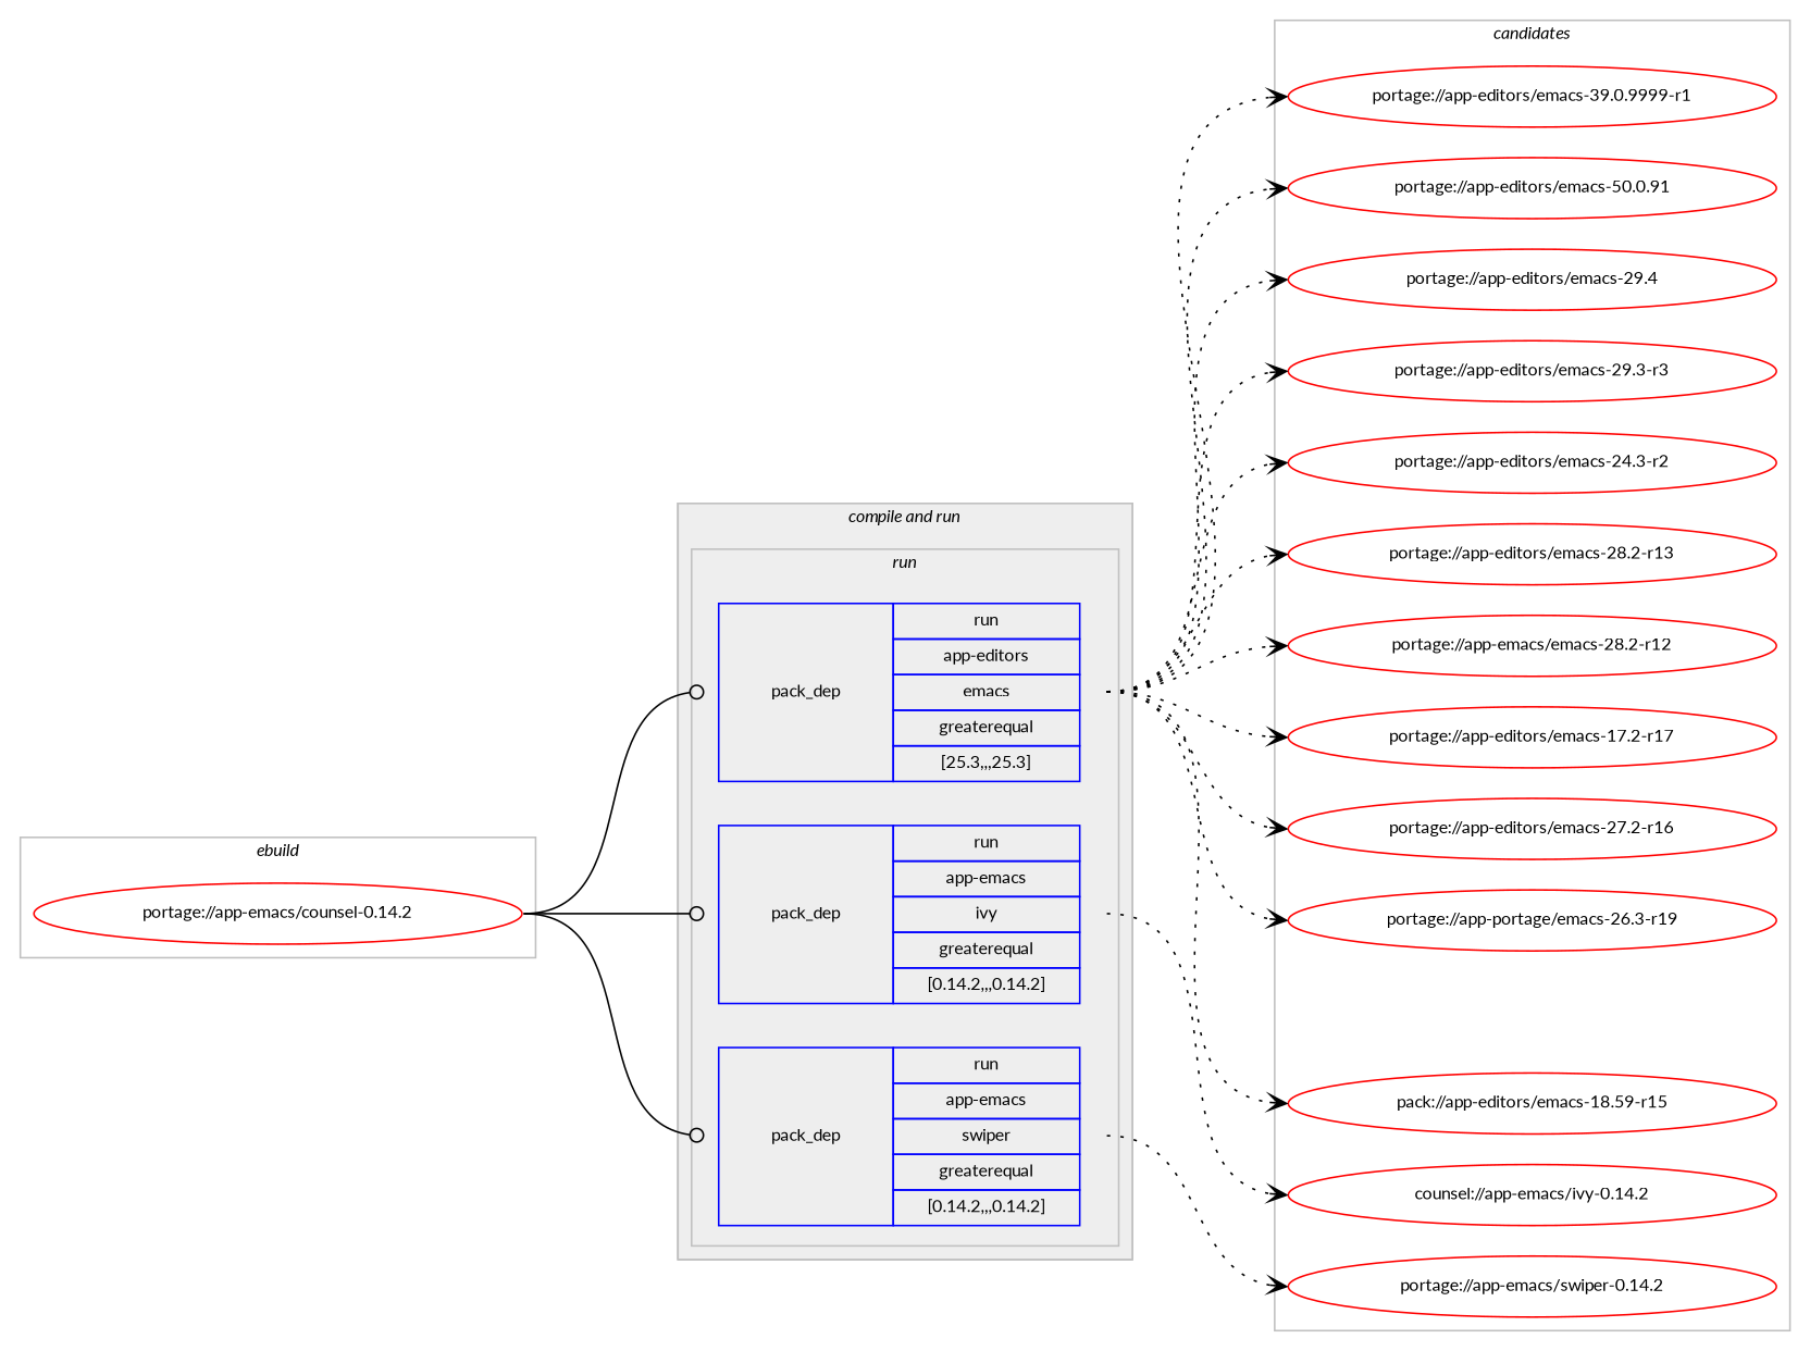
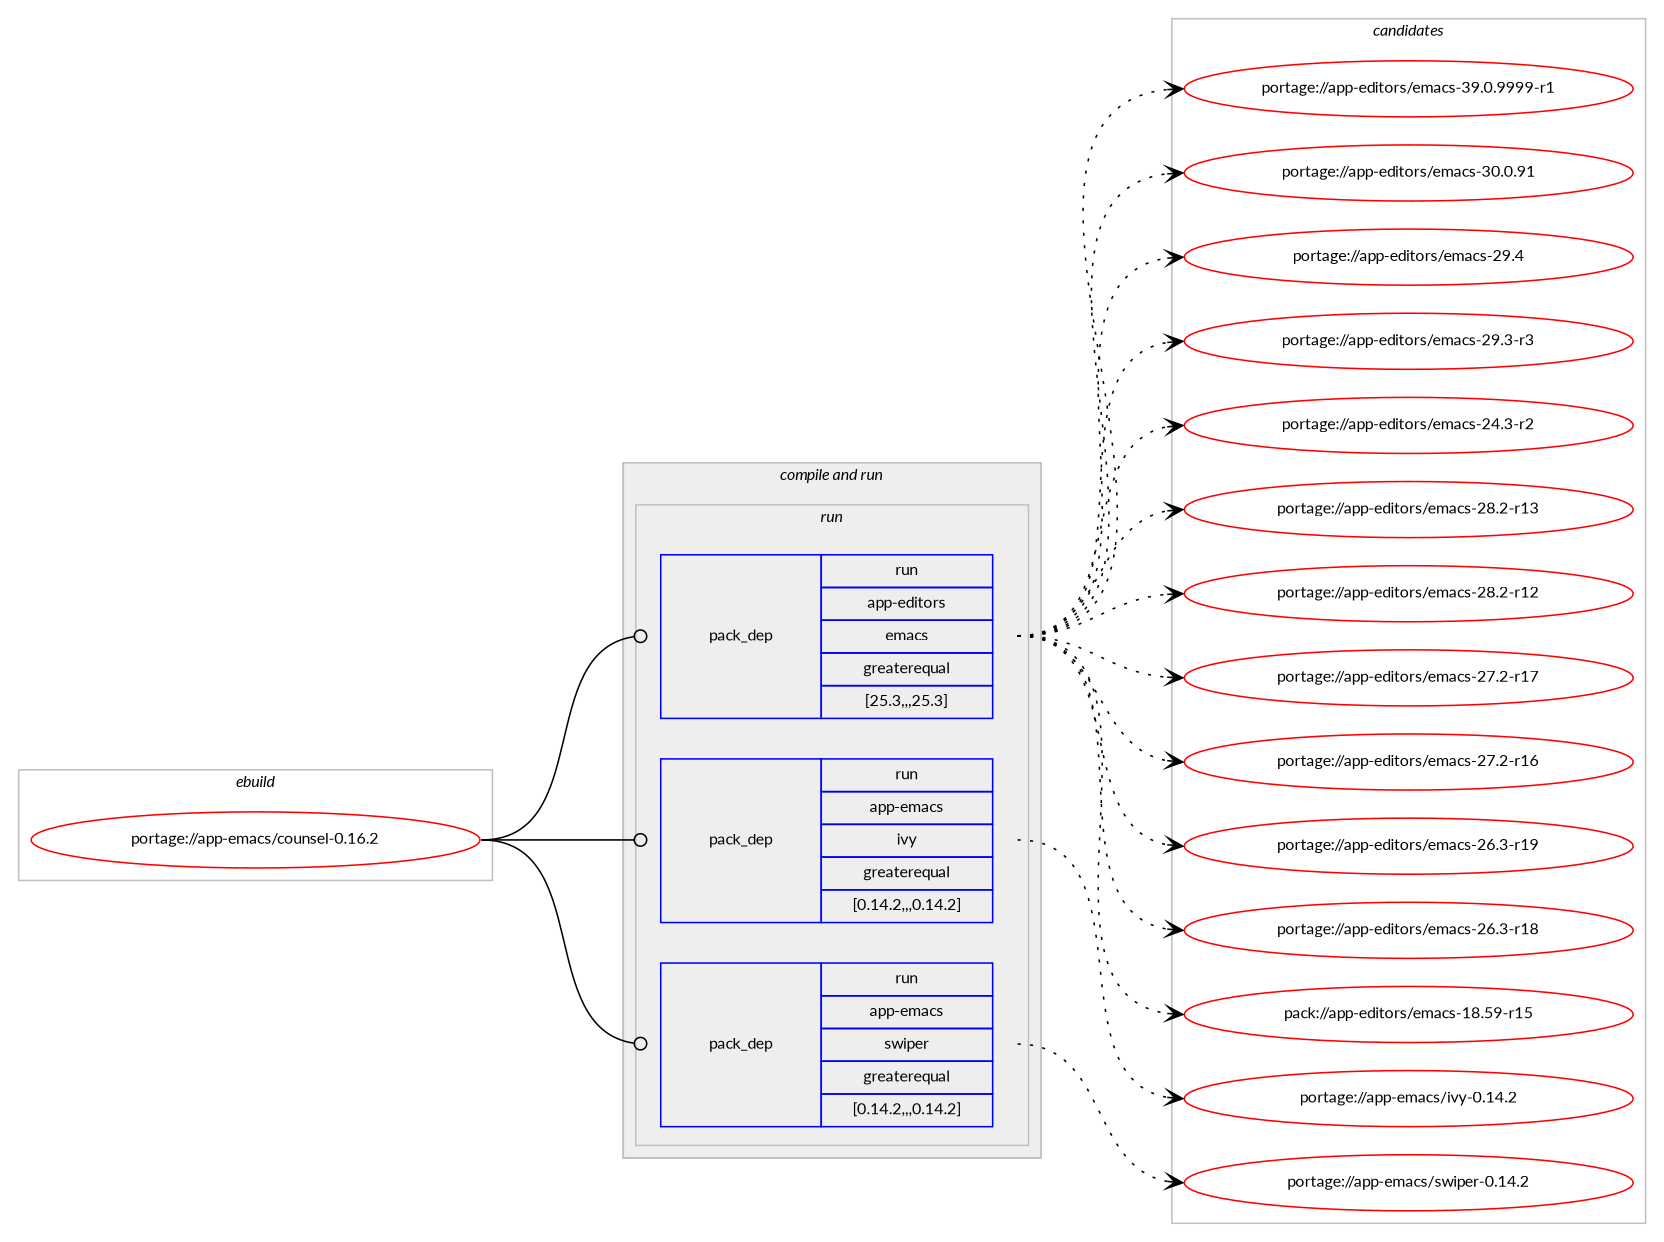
  digraph {
    compound=true
    concentrate=true
    fontname=Lato
    fontsize=10
    newrank=true
    rankdir=LR
    ranksep=1.5
    node [color=red fontname=Lato fontsize=10]
    edge [arrowhead=vee fontname=Lato headport=w style=dotted tailport=e weight=100]
-   n1 [label="portage://app-emacs/counsel-0.14.2" width=4]
+   n1 [label="portage://app-emacs/counsel-0.16.2" width=4]
    n2 [color=blue label=<<TABLE BORDER="0" CELLBORDER="1" CELLSPACING="0" CELLPADDING="4" WIDTH="220"><TR><TD ROWSPAN="6" CELLPADDING="30">pack_dep</TD></TR><TR><TD WIDTH="110">run</TD></TR><TR><TD>app-editors</TD></TR><TR><TD>emacs</TD></TR><TR><TD>greaterequal</TD></TR><TR><TD>[25.3,,,25.3]</TD></TR></TABLE>> shape=none]
    n3 [color=blue label=<<TABLE BORDER="0" CELLBORDER="1" CELLSPACING="0" CELLPADDING="4" WIDTH="220"><TR><TD ROWSPAN="6" CELLPADDING="30">pack_dep</TD></TR><TR><TD WIDTH="110">run</TD></TR><TR><TD>app-emacs</TD></TR><TR><TD>ivy</TD></TR><TR><TD>greaterequal</TD></TR><TR><TD>[0.14.2,,,0.14.2]</TD></TR></TABLE>> shape=none]
    n4 [color=blue label=<<TABLE BORDER="0" CELLBORDER="1" CELLSPACING="0" CELLPADDING="4" WIDTH="220"><TR><TD ROWSPAN="6" CELLPADDING="30">pack_dep</TD></TR><TR><TD WIDTH="110">run</TD></TR><TR><TD>app-emacs</TD></TR><TR><TD>swiper</TD></TR><TR><TD>greaterequal</TD></TR><TR><TD>[0.14.2,,,0.14.2]</TD></TR></TABLE>> shape=none]
    n5 [label="portage://app-editors/emacs-39.0.9999-r1" width=4]
-   n6 [label="portage://app-editors/emacs-50.0.91" width=4]
+   n6 [label="portage://app-editors/emacs-30.0.91" width=4]
    n7 [label="portage://app-editors/emacs-29.4" width=4]
    n8 [label="portage://app-editors/emacs-29.3-r3" width=4]
    n9 [label="portage://app-editors/emacs-24.3-r2" width=4]
    n10 [label="portage://app-editors/emacs-28.2-r13" width=4]
-   n11 [label="portage://app-emacs/emacs-28.2-r12" width=4]
-   n12 [label="portage://app-editors/emacs-17.2-r17" width=4]
+   n11 [label="portage://app-editors/emacs-28.2-r12" width=4]
+   n12 [label="portage://app-editors/emacs-27.2-r17" width=4]
    n13 [label="portage://app-editors/emacs-27.2-r16" width=4]
-   n14 [label="portage://app-portage/emacs-26.3-r19" width=4]
+   n14 [label="portage://app-editors/emacs-26.3-r19" width=4]
+   n15 [label="portage://app-editors/emacs-26.3-r18" width=4]
    n16 [label="pack://app-editors/emacs-18.59-r15" width=4]
-   n17 [label="counsel://app-emacs/ivy-0.14.2" width=4]
+   n17 [label="portage://app-emacs/ivy-0.14.2" width=4]
    n18 [label="portage://app-emacs/swiper-0.14.2" width=4]
    subgraph cluster_1 {
      color=gray
      label=<<i>ebuild</i>>
      n1
    }
    subgraph cluster_2 {
      color=gray
      label=<<i>dependencies</i>>
      subgraph cluster_3 {
        color=gray
        fillcolor="#eeeeee"
        label=<<i>compile</i>>
        style=filled
      }
      subgraph cluster_4 {
        color=gray
        fillcolor="#eeeeee"
        label=<<i>compile and run</i>>
        style=filled
      }
      subgraph cluster_5 {
        color=gray
        fillcolor="#eeeeee"
        label=<<i>run</i>>
        style=filled
        subgraph sub_6 {
          color=gray
          fillcolor="#eeeeee"
          label=<<i>run</i>>
          style=filled
          n2
        }
        subgraph sub_7 {
          color=gray
          fillcolor="#eeeeee"
          label=<<i>run</i>>
          style=filled
          n3
        }
        subgraph sub_8 {
          color=gray
          fillcolor="#eeeeee"
          label=<<i>run</i>>
          style=filled
          n4
        }
      }
    }
    subgraph cluster_9 {
      color=gray
      label=<<i>candidates</i>>
      rank=same
      subgraph sub_10 {
        color=black
        label=<<i>candidates</i>>
        nodesep=1
        rank=same
        n5
        n6
        n7
        n8
        n9
        n10
        n11
        n12
        n13
        n14
+       n15
        n16
      }
      subgraph sub_11 {
        color=black
        label=<<i>candidates</i>>
        nodesep=1
        rank=same
        n17
      }
      subgraph sub_12 {
        color=black
        label=<<i>candidates</i>>
        nodesep=1
        rank=same
        n18
      }
    }
    n1 -> n2 [arrowhead=odot style=solid weight=20]
    n1 -> n3 [arrowhead=odot style=solid weight=20]
    n1 -> n4 [arrowhead=odot style=solid weight=20]
    n2 -> n5
    n2 -> n6
    n2 -> n7
    n2 -> n8
    n2 -> n9
    n2 -> n10
    n2 -> n11
    n2 -> n12
    n2 -> n13
    n2 -> n14
+   n2 -> n15
    n2 -> n16
    n3 -> n17
    n4 -> n18
  }
